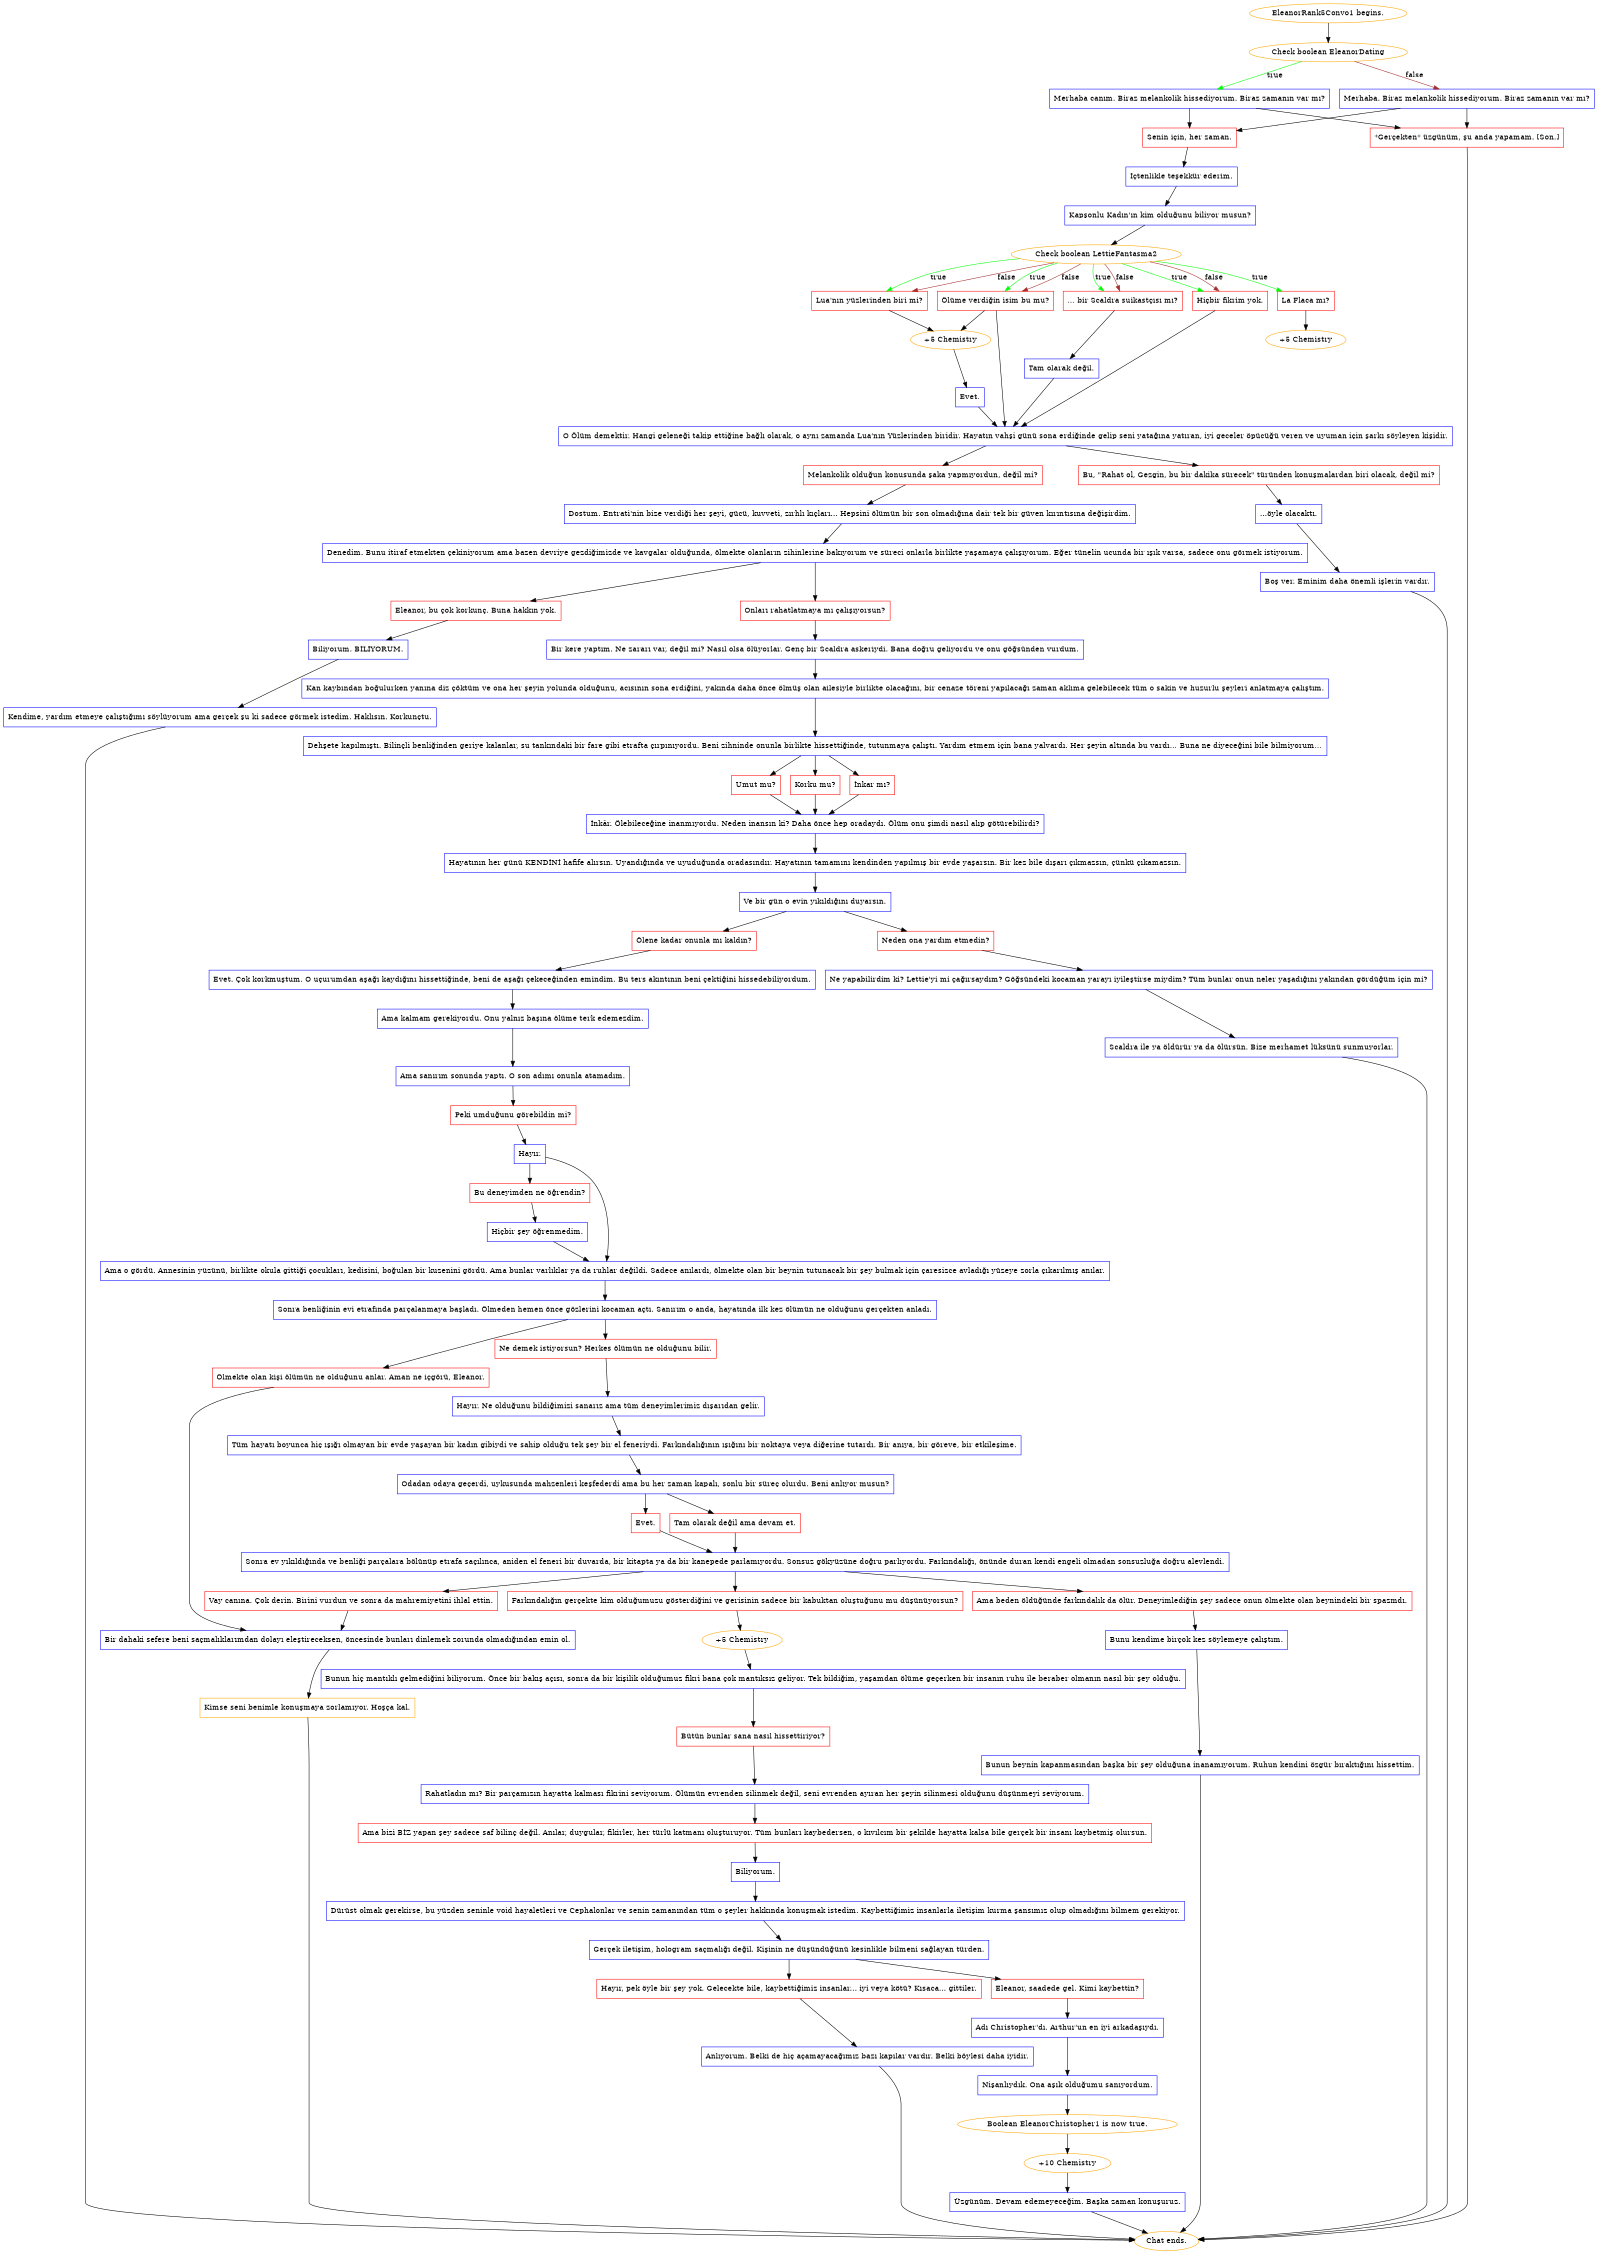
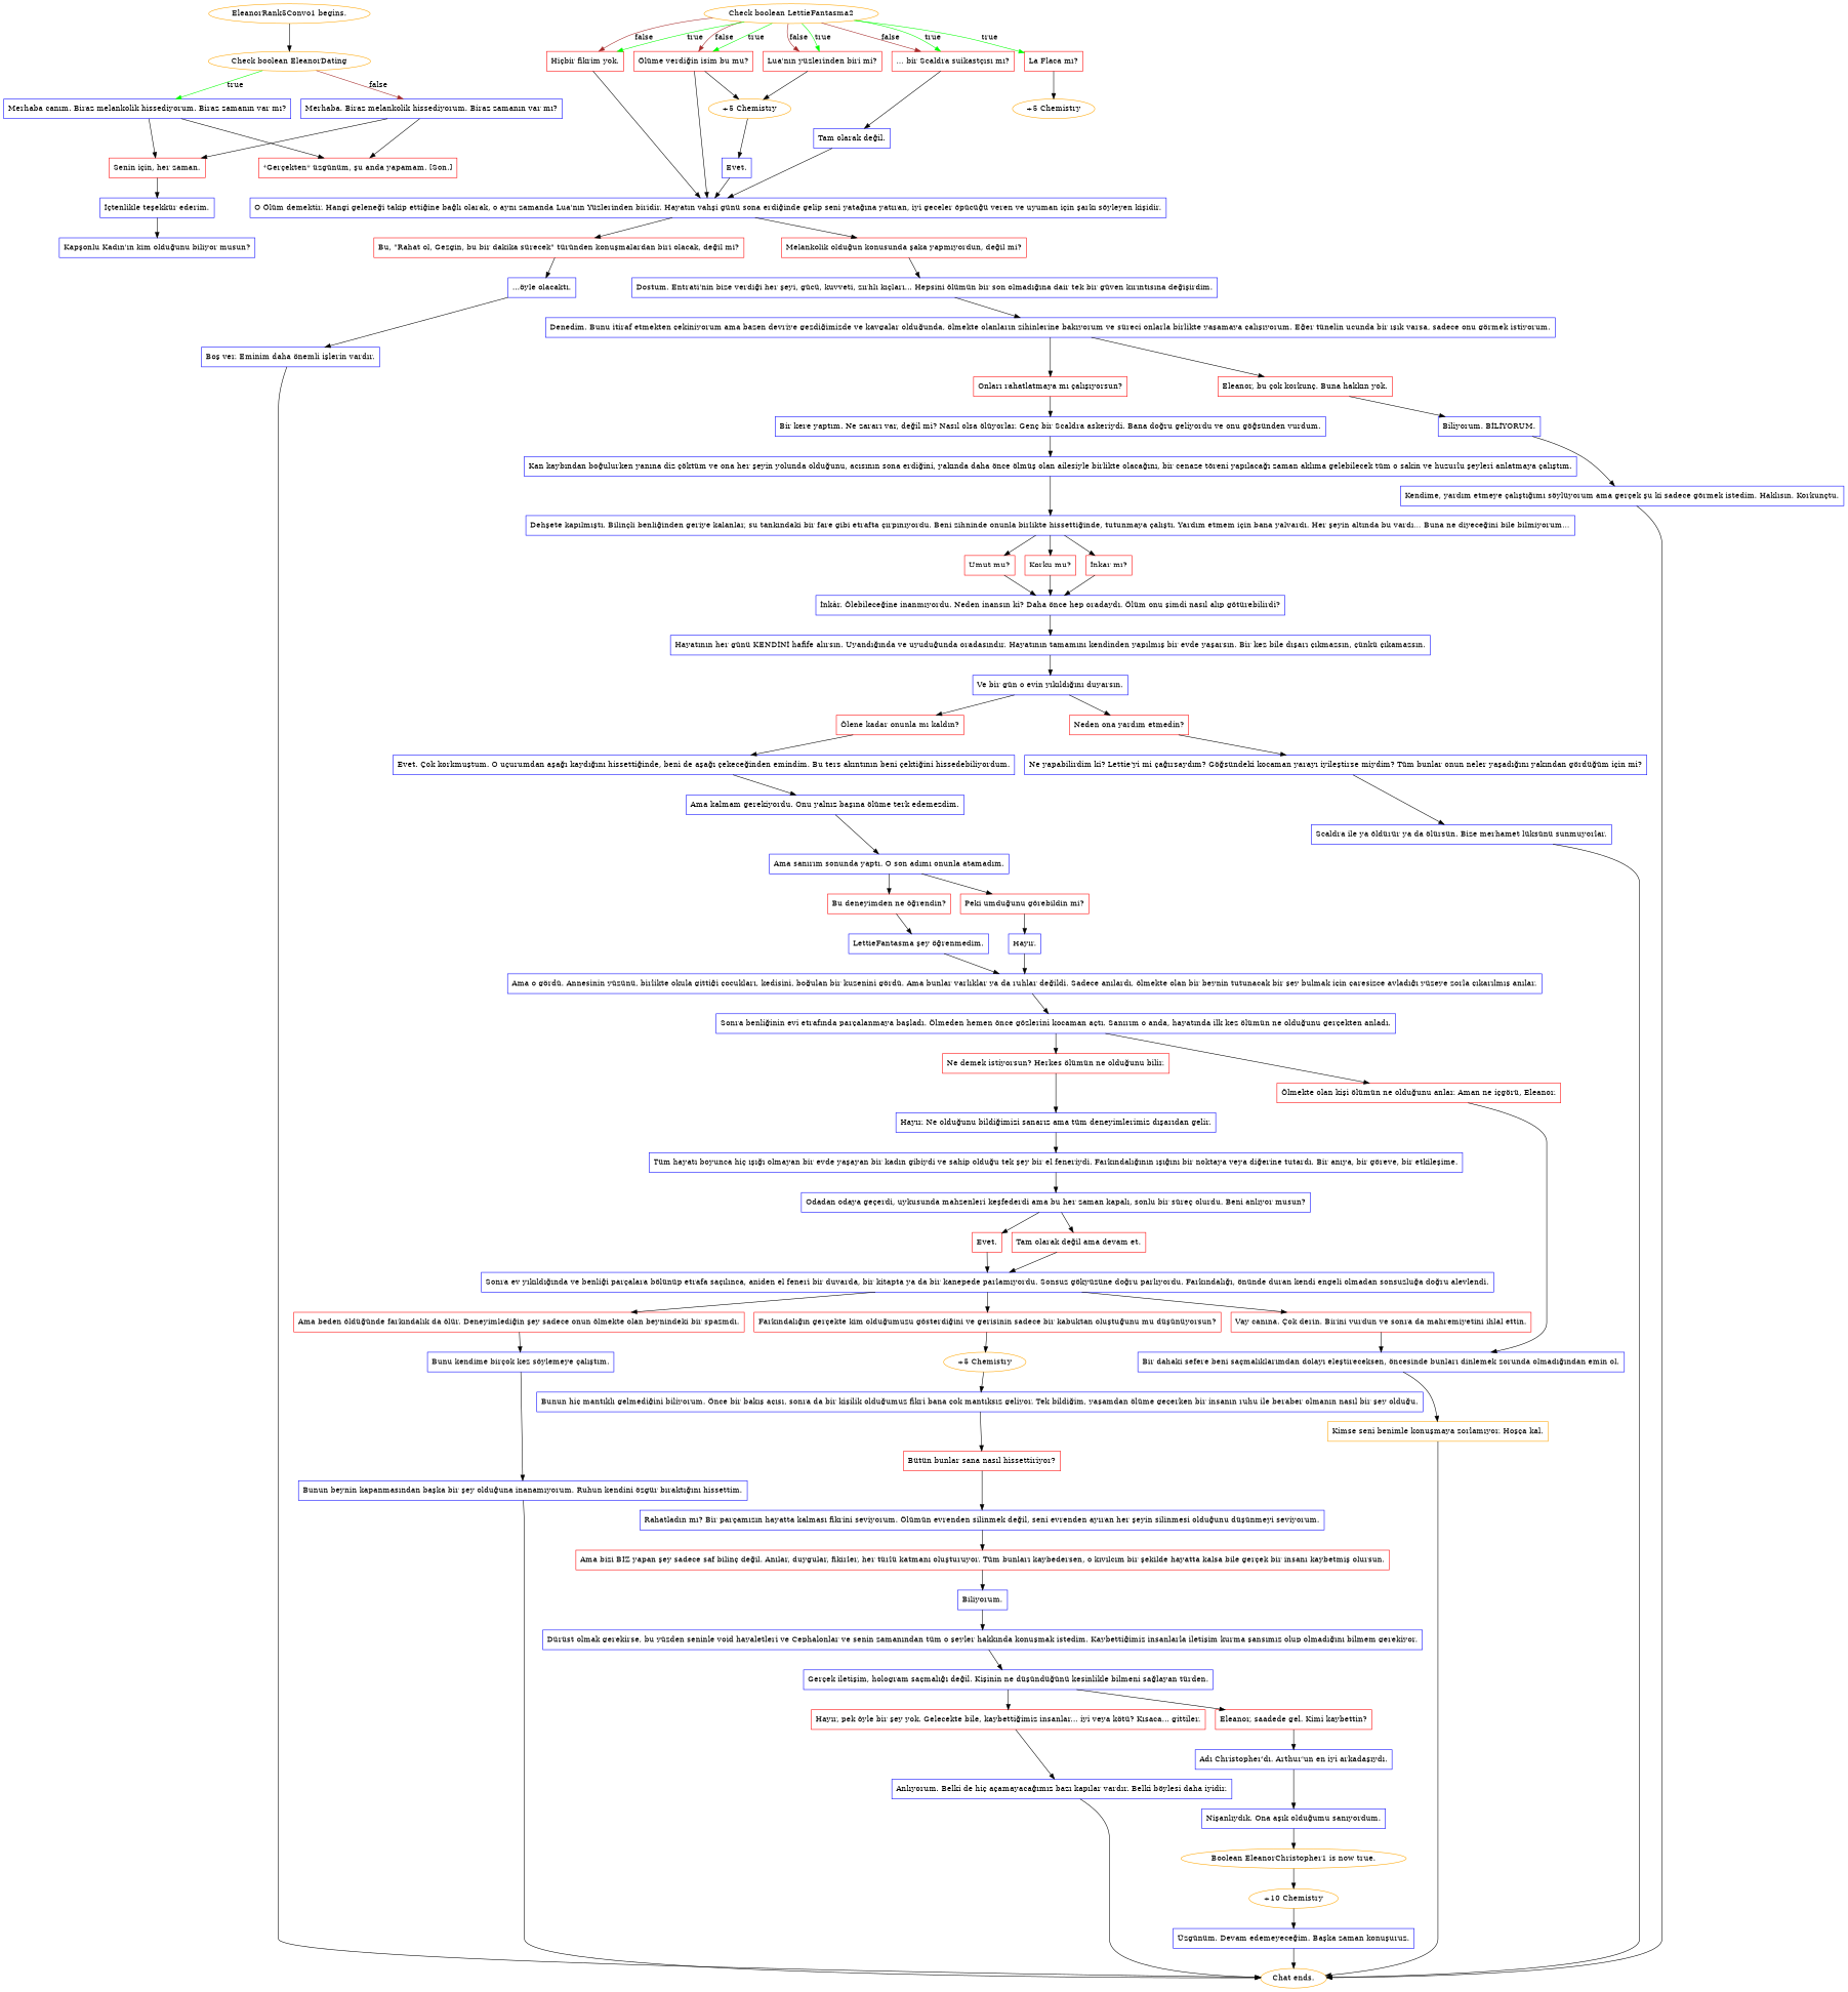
  digraph {
    node [color=blue shape=box]
    "EleanorRank5Convo1 begins." [color=orange shape=""]
    n2 [color=orange label="Check boolean EleanorDating" shape=""]
    n3 [label="Merhaba canım. Biraz melankolik hissediyorum. Biraz zamanın var mı?"]
    n4 [label="Merhaba. Biraz melankolik hissediyorum. Biraz zamanın var mı?"]
    n5 [color=red label="Senin için, her zaman."]
    n6 [color=red label="*Gerçekten* üzgünüm, şu anda yapamam. [Son.]"]
    n7 [label="İçtenlikle teşekkür ederim."]
    "Chat ends." [color=orange shape=""]
    n9 [label="Kapşonlu Kadın'ın kim olduğunu biliyor musun?"]
    n10 [color=orange label="Check boolean LettieFantasma2" shape=""]
    n11 [color=red label="La Flaca mı?"]
    n12 [color=red label="… bir Scaldra suikastçısı mı?"]
    n13 [color=red label="Lua'nın yüzlerinden biri mi?"]
    n14 [color=red label="Ölüme verdiğin isim bu mu?"]
    n15 [color=red label="Hiçbir fikrim yok."]
    n16 [color=orange label="+5 Chemistry" shape=""]
    n17 [label="Tam olarak değil."]
    n18 [color=orange label="+5 Chemistry" shape=""]
    n19 [label="O Ölüm demektir. Hangi geleneği takip ettiğine bağlı olarak, o aynı zamanda Lua'nın Yüzlerinden biridir. Hayatın vahşi günü sona erdiğinde gelip seni yatağına yatıran, iyi geceler öpücüğü veren ve uyuman için şarkı söyleyen kişidir."]
    n20 [label="Evet."]
    n21 [color=red label="Melankolik olduğun konusunda şaka yapmıyordun, değil mi?"]
    n22 [color=red label="Bu, \"Rahat ol, Gezgin, bu bir dakika sürecek\" türünden konuşmalardan biri olacak, değil mi?"]
    n23 [label="Dostum. Entrati'nin bize verdiği her şeyi, gücü, kuvveti, zırhlı kıçları... Hepsini ölümün bir son olmadığına dair tek bir güven kırıntısına değişirdim."]
    n24 [label="...öyle olacaktı."]
    n25 [label="Denedim. Bunu itiraf etmekten çekiniyorum ama bazen devriye gezdiğimizde ve kavgalar olduğunda, ölmekte olanların zihinlerine bakıyorum ve süreci onlarla birlikte yaşamaya çalışıyorum. Eğer tünelin ucunda bir ışık varsa, sadece onu görmek istiyorum."]
    n26 [label="Boş ver. Eminim daha önemli işlerin vardır."]
    n27 [color=red label="Eleanor, bu çok korkunç. Buna hakkın yok."]
    n28 [color=red label="Onları rahatlatmaya mı çalışıyorsun?"]
    n29 [label="Biliyorum. BİLİYORUM."]
    n30 [label="Bir kere yaptım. Ne zararı var, değil mi? Nasıl olsa ölüyorlar. Genç bir Scaldra askeriydi. Bana doğru geliyordu ve onu göğsünden vurdum."]
    n31 [label="Kendime, yardım etmeye çalıştığımı söylüyorum ama gerçek şu ki sadece görmek istedim. Haklısın. Korkunçtu."]
    n32 [label="Kan kaybından boğulurken yanına diz çöktüm ve ona her şeyin yolunda olduğunu, acısının sona erdiğini, yakında daha önce ölmüş olan ailesiyle birlikte olacağını, bir cenaze töreni yapılacağı zaman aklıma gelebilecek tüm o sakin ve huzurlu şeyleri anlatmaya çalıştım."]
    n33 [label="Dehşete kapılmıştı. Bilinçli benliğinden geriye kalanlar, su tankındaki bir fare gibi etrafta çırpınıyordu. Beni zihninde onunla birlikte hissettiğinde, tutunmaya çalıştı. Yardım etmem için bana yalvardı. Her şeyin altında bu vardı… Buna ne diyeceğini bile bilmiyorum…"]
    n34 [color=red label="Umut mu?"]
    n35 [color=red label="Korku mu?"]
    n36 [color=red label="İnkar mı?"]
    n37 [label="İnkâr. Ölebileceğine inanmıyordu. Neden inansın ki? Daha önce hep oradaydı. Ölüm onu şimdi nasıl alıp götürebilirdi?"]
    n38 [label="Hayatının her günü KENDİNİ hafife alırsın. Uyandığında ve uyuduğunda oradasındır. Hayatının tamamını kendinden yapılmış bir evde yaşarsın. Bir kez bile dışarı çıkmazsın, çünkü çıkamazsın."]
    n39 [label="Ve bir gün o evin yıkıldığını duyarsın."]
    n40 [color=red label="Neden ona yardım etmedin?"]
    n41 [color=red label="Ölene kadar onunla mı kaldın?"]
    n42 [label="Ne yapabilirdim ki? Lettie'yi mi çağırsaydım? Göğsündeki kocaman yarayı iyileştirse miydim? Tüm bunlar onun neler yaşadığını yakından gördüğüm için mi?"]
    n43 [label="Evet. Çok korkmuştum. O uçurumdan aşağı kaydığını hissettiğinde, beni de aşağı çekeceğinden emindim. Bu ters akıntının beni çektiğini hissedebiliyordum."]
    n44 [label="Scaldra ile ya öldürür ya da ölürsün. Bize merhamet lüksünü sunmuyorlar."]
    n45 [label="Ama kalmam gerekiyordu. Onu yalnız başına ölüme terk edemezdim."]
    n46 [label="Ama sanırım sonunda yaptı. O son adımı onunla atamadım."]
    n47 [color=red label="Bu deneyimden ne öğrendin?"]
    n48 [color=red label="Peki umduğunu görebildin mi?"]
-   n49 [label="Hiçbir şey öğrenmedim."]
+   n49 [label="LettieFantasma şey öğrenmedim."]
    n50 [label="Hayır."]
    n51 [label="Ama o gördü. Annesinin yüzünü, birlikte okula gittiği çocukları, kedisini, boğulan bir kuzenini gördü. Ama bunlar varlıklar ya da ruhlar değildi. Sadece anılardı, ölmekte olan bir beynin tutunacak bir şey bulmak için çaresizce avladığı yüzeye zorla çıkarılmış anılar."]
    n52 [label="Sonra benliğinin evi etrafında parçalanmaya başladı. Ölmeden hemen önce gözlerini kocaman açtı. Sanırım o anda, hayatında ilk kez ölümün ne olduğunu gerçekten anladı."]
    n53 [color=red label="Ölmekte olan kişi ölümün ne olduğunu anlar. Aman ne içgörü, Eleanor."]
    n54 [color=red label="Ne demek istiyorsun? Herkes ölümün ne olduğunu bilir."]
    n55 [label="Bir dahaki sefere beni saçmalıklarımdan dolayı eleştireceksen, öncesinde bunları dinlemek zorunda olmadığından emin ol."]
    n56 [label="Hayır. Ne olduğunu bildiğimizi sanarız ama tüm deneyimlerimiz dışarıdan gelir."]
    n57 [color=orange label="Kimse seni benimle konuşmaya zorlamıyor. Hoşça kal."]
    n58 [label="Tüm hayatı boyunca hiç ışığı olmayan bir evde yaşayan bir kadın gibiydi ve sahip olduğu tek şey bir el feneriydi. Farkındalığının ışığını bir noktaya veya diğerine tutardı. Bir anıya, bir göreve, bir etkileşime."]
    n59 [label="Odadan odaya geçerdi, uykusunda mahzenleri keşfederdi ama bu her zaman kapalı, sonlu bir süreç olurdu. Beni anlıyor musun?"]
    n60 [color=red label="Tam olarak değil ama devam et."]
    n61 [color=red label="Evet."]
    n62 [label="Sonra ev yıkıldığında ve benliği parçalara bölünüp etrafa saçılınca, aniden el feneri bir duvarda, bir kitapta ya da bir kanepede parlamıyordu. Sonsuz gökyüzüne doğru parlıyordu. Farkındalığı, önünde duran kendi engeli olmadan sonsuzluğa doğru alevlendi."]
    n63 [color=red label="Ama beden öldüğünde farkındalık da ölür. Deneyimlediğin şey sadece onun ölmekte olan beynindeki bir spazmdı."]
    n64 [color=red label="Farkındalığın gerçekte kim olduğumuzu gösterdiğini ve gerisinin sadece bir kabuktan oluştuğunu mu düşünüyorsun?"]
    n65 [color=red label="Vay canına. Çok derin. Birini vurdun ve sonra da mahremiyetini ihlal ettin."]
    n66 [label="Bunu kendime birçok kez söylemeye çalıştım."]
    n67 [color=orange label="+5 Chemistry" shape=""]
    n68 [label="Bunun beynin kapanmasından başka bir şey olduğuna inanamıyorum. Ruhun kendini özgür bıraktığını hissettim."]
    n69 [label="Bunun hiç mantıklı gelmediğini biliyorum. Önce bir bakış açısı, sonra da bir kişilik olduğumuz fikri bana çok mantıksız geliyor. Tek bildiğim, yaşamdan ölüme geçerken bir insanın ruhu ile beraber olmanın nasıl bir şey olduğu."]
    n70 [color=red label="Bütün bunlar sana nasıl hissettiriyor?"]
    n71 [label="Rahatladın mı? Bir parçamızın hayatta kalması fikrini seviyorum. Ölümün evrenden silinmek değil, seni evrenden ayıran her şeyin silinmesi olduğunu düşünmeyi seviyorum."]
    n72 [color=red label="Ama bizi BİZ yapan şey sadece saf bilinç değil. Anılar, duygular, fikirler, her türlü katmanı oluşturuyor. Tüm bunları kaybedersen, o kıvılcım bir şekilde hayatta kalsa bile gerçek bir insanı kaybetmiş olursun."]
    n73 [label="Biliyorum."]
    n74 [label="Dürüst olmak gerekirse, bu yüzden seninle void hayaletleri ve Cephalonlar ve senin zamanından tüm o şeyler hakkında konuşmak istedim. Kaybettiğimiz insanlarla iletişim kurma şansımız olup olmadığını bilmem gerekiyor."]
    n75 [label="Gerçek iletişim, hologram saçmalığı değil. Kişinin ne düşündüğünü kesinlikle bilmeni sağlayan türden."]
    n76 [color=red label="Hayır, pek öyle bir şey yok. Gelecekte bile, kaybettiğimiz insanlar... iyi veya kötü? Kısaca... gittiler."]
    n77 [color=red label="Eleanor, saadede gel. Kimi kaybettin?"]
    n78 [label="Anlıyorum. Belki de hiç açamayacağımız bazı kapılar vardır. Belki böylesi daha iyidir."]
    n79 [label="Adı Christopher'dı. Arthur'un en iyi arkadaşıydı."]
    n80 [label="Nişanlıydık. Ona aşık olduğumu sanıyordum."]
    n81 [color=orange label="Boolean EleanorChristopher1 is now true." shape=""]
    n82 [color=orange label="+10 Chemistry" shape=""]
    n83 [label="Üzgünüm. Devam edemeyeceğim. Başka zaman konuşuruz."]
    "EleanorRank5Convo1 begins." -> n2
    n2 -> n3 [color=green label=true]
    n2 -> n4 [color=brown label=false]
    n3 -> n5
    n3 -> n6
    n4 -> n5
    n4 -> n6
    n5 -> n7
-   n6 -> "Chat ends."
    n7 -> n9
-   n9 -> n10
    n10 -> n11 [color=green label=true]
    n10 -> n12 [color=green label=true]
    n10 -> n12 [color=brown label=false]
    n10 -> n13 [color=green label=true]
    n10 -> n13 [color=brown label=false]
    n10 -> n14 [color=green label=true]
    n10 -> n14 [color=brown label=false]
    n10 -> n15 [color=green label=true]
    n10 -> n15 [color=brown label=false]
    n11 -> n16
    n12 -> n17
    n13 -> n18
    n14 -> n18
    n14 -> n19
    n15 -> n19
    n17 -> n19
    n18 -> n20
    n19 -> n21
    n19 -> n22
    n20 -> n19
    n21 -> n23
    n22 -> n24
    n23 -> n25
    n24 -> n26
    n25 -> n27
    n25 -> n28
    n26 -> "Chat ends."
    n27 -> n29
    n28 -> n30
    n29 -> n31
    n30 -> n32
    n31 -> "Chat ends."
    n32 -> n33
    n33 -> n34
    n33 -> n35
    n33 -> n36
    n34 -> n37
    n35 -> n37
    n36 -> n37
    n37 -> n38
    n38 -> n39
    n39 -> n40
    n39 -> n41
    n40 -> n42
    n41 -> n43
    n42 -> n44
    n43 -> n45
    n44 -> "Chat ends."
    n45 -> n46
-   n50 -> n47
+   n46 -> n47
    n46 -> n48
    n47 -> n49
    n48 -> n50
    n49 -> n51
    n50 -> n51
    n51 -> n52
    n52 -> n53
    n52 -> n54
    n53 -> n55
    n54 -> n56
    n55 -> n57
    n56 -> n58
    n57 -> "Chat ends."
    n58 -> n59
    n59 -> n60
    n59 -> n61
    n60 -> n62
    n61 -> n62
    n62 -> n63
    n62 -> n64
    n62 -> n65
    n63 -> n66
    n64 -> n67
    n65 -> n55
    n66 -> n68
    n67 -> n69
    n68 -> "Chat ends."
    n69 -> n70
    n70 -> n71
    n71 -> n72
    n72 -> n73
    n73 -> n74
    n74 -> n75
    n75 -> n76
    n75 -> n77
    n76 -> n78
    n77 -> n79
    n78 -> "Chat ends."
    n79 -> n80
    n80 -> n81
    n81 -> n82
    n82 -> n83
    n83 -> "Chat ends."
  }
